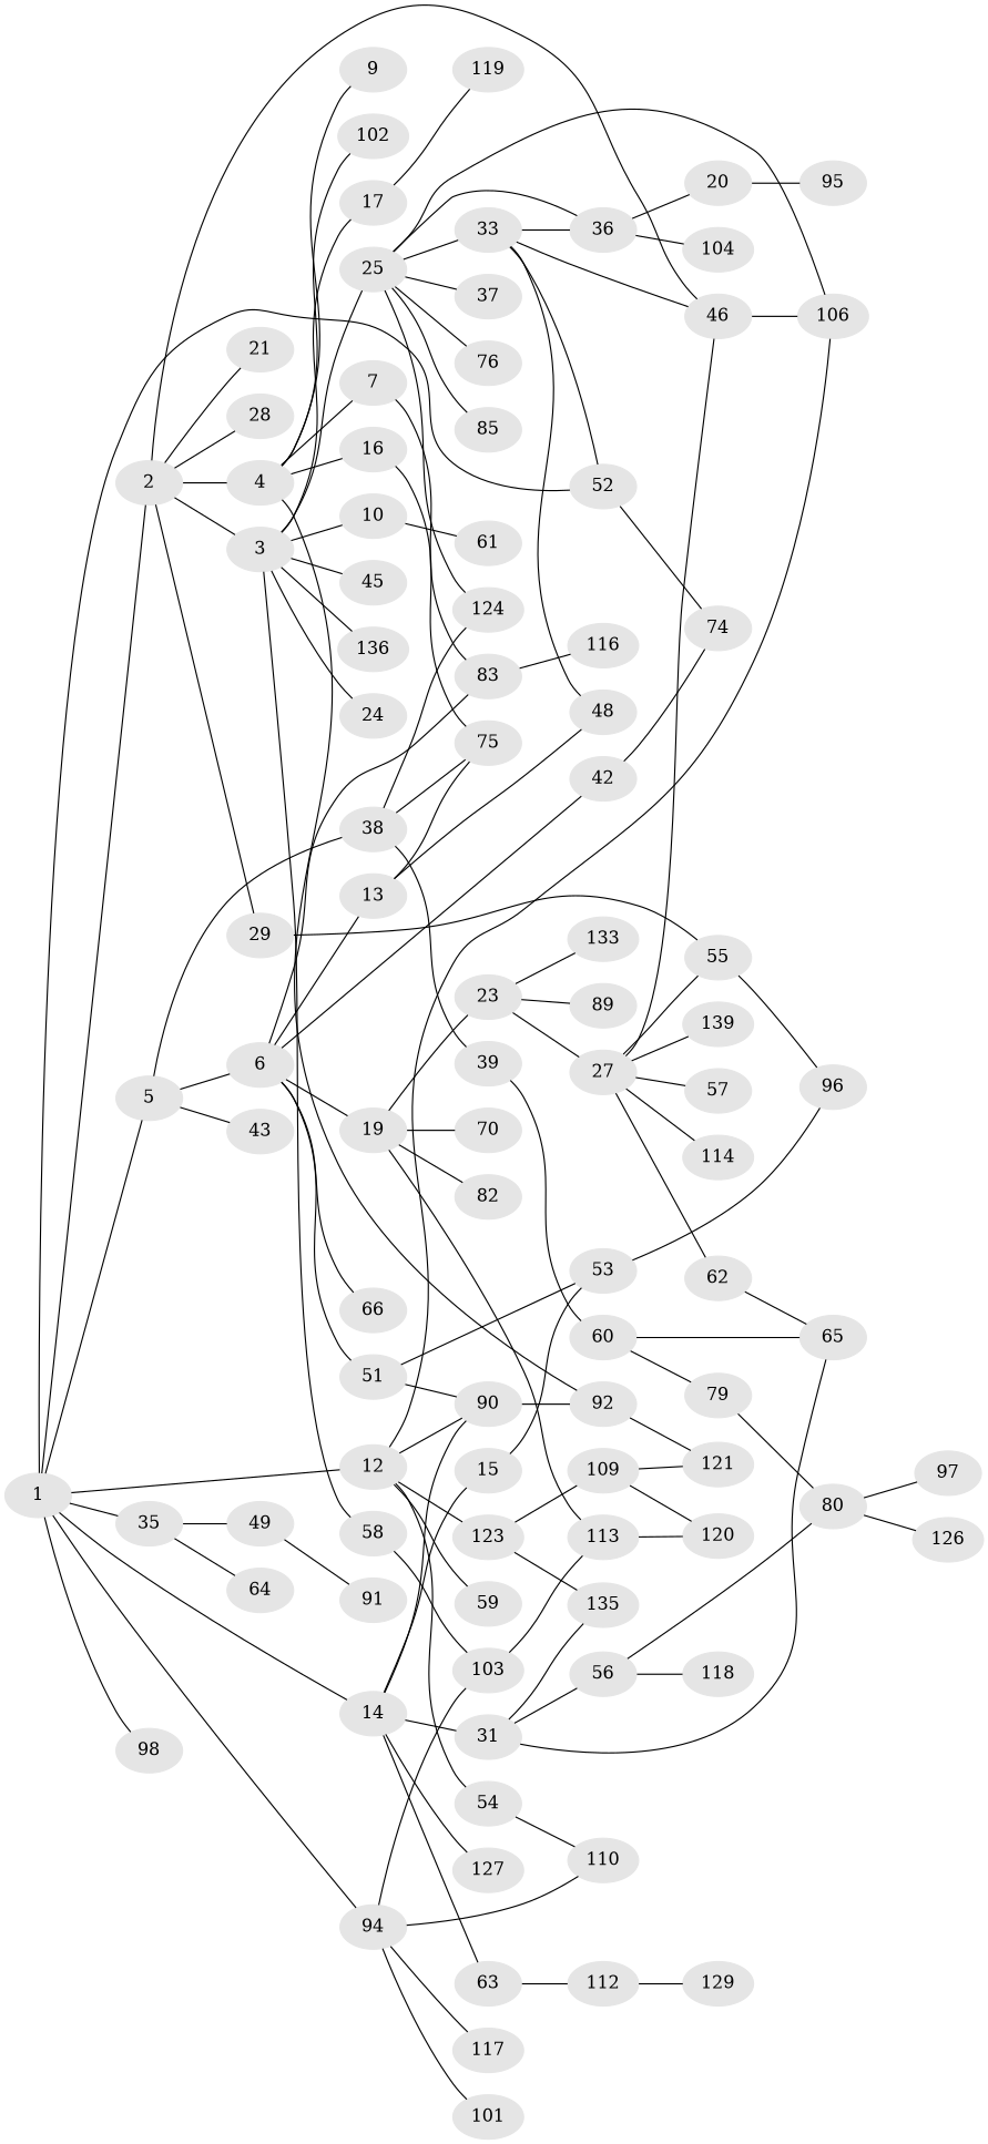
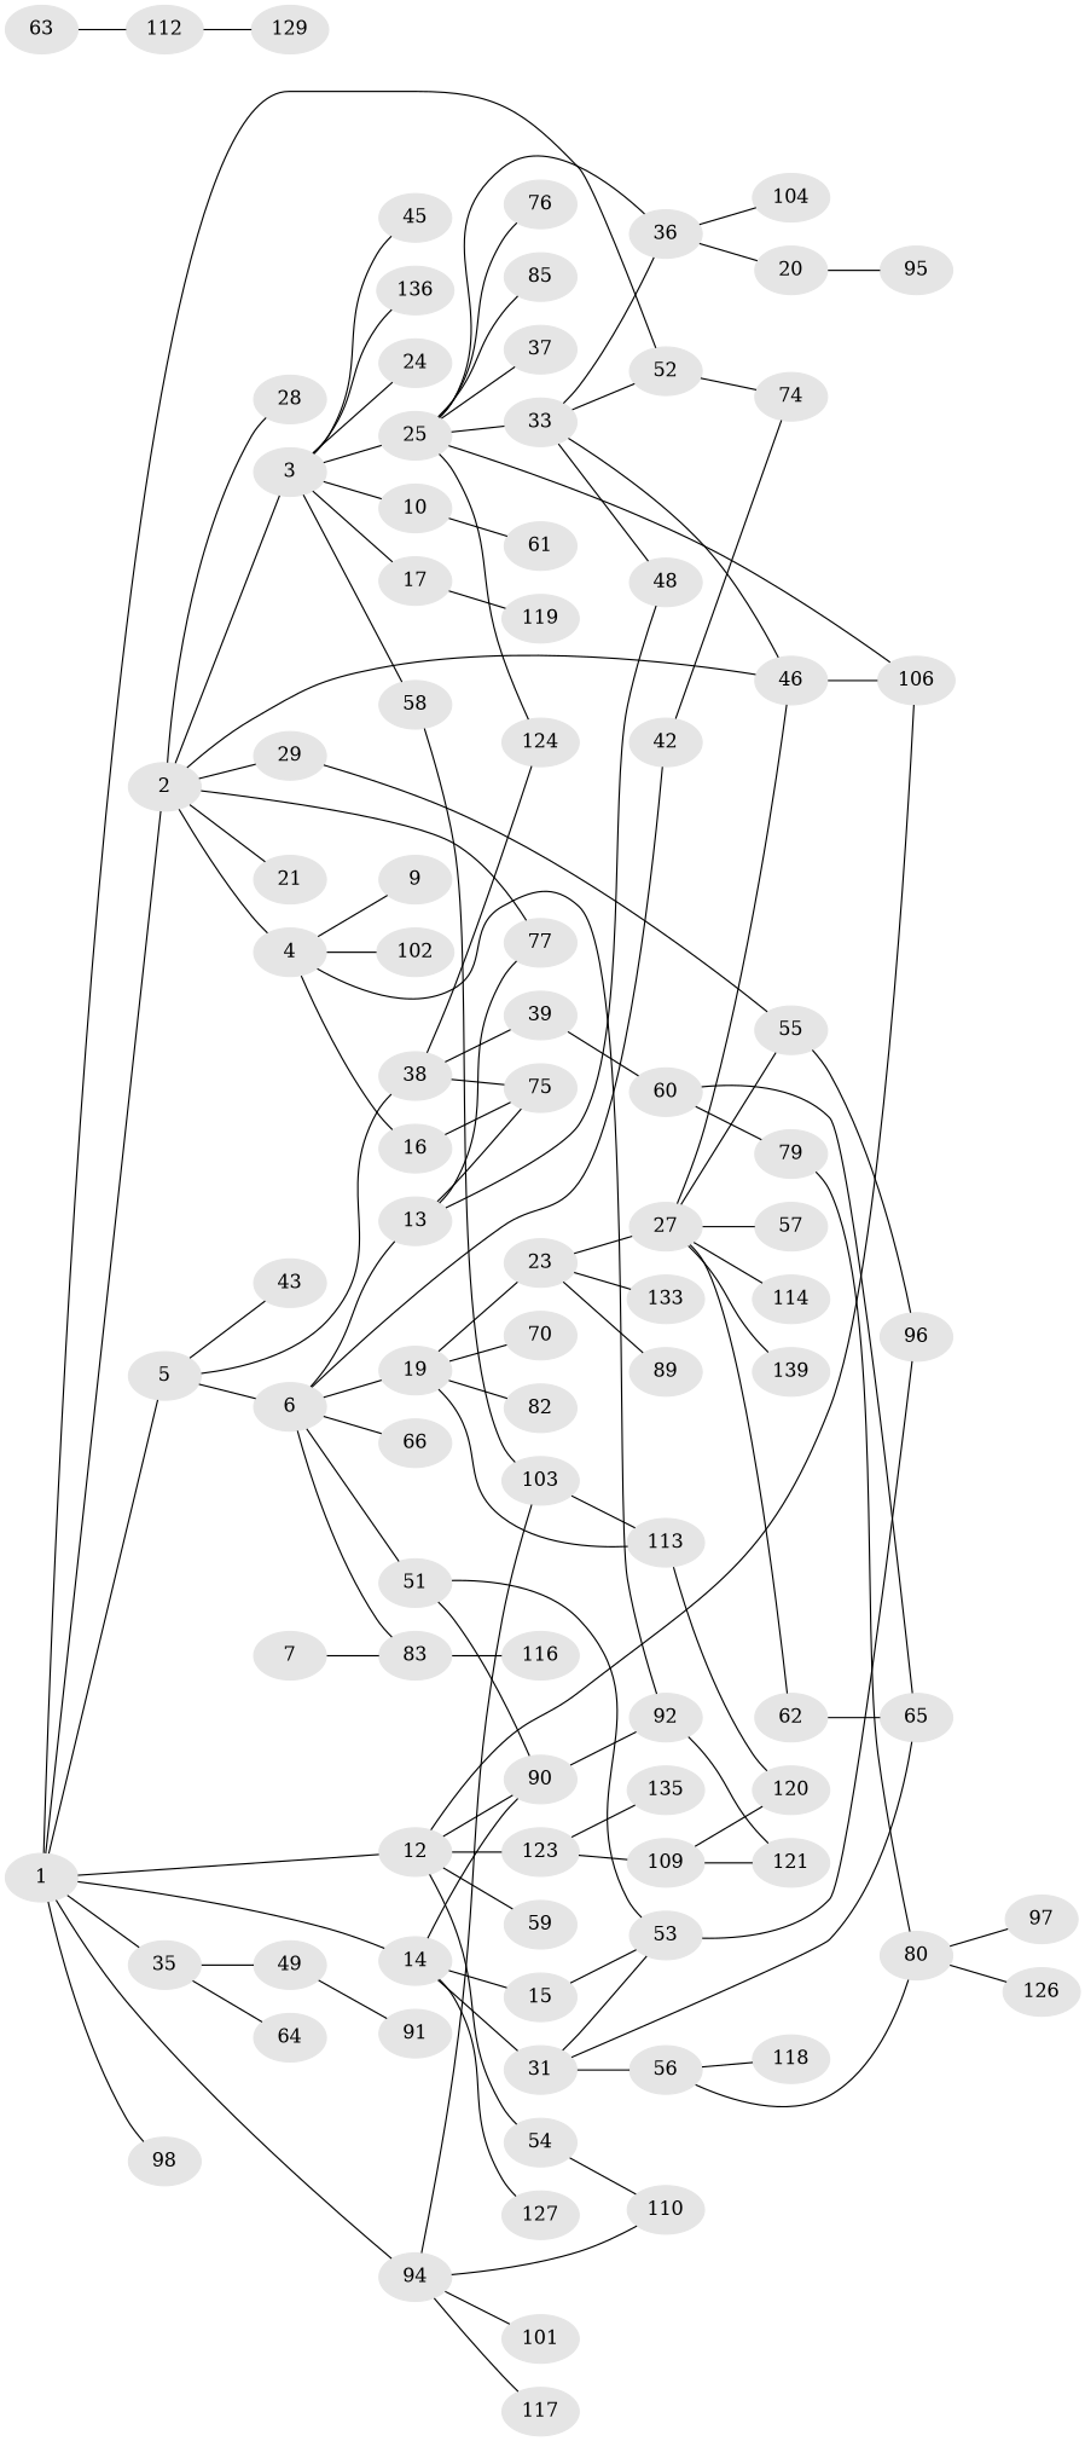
  graph {
    rankdir=LR
    node [color=gray90 style=filled]
    1 [super="+34"]
    2 [super="+138"]
    5 [super="+8"]
    12 [super="+18"]
    14 [super="+30"]
    35 [super="+86"]
    52
    94 [super="+99"]
    98
    3 [super="+20"]
    4 [super="+41"]
    21 [super="+26"]
    28
    29
    46 [super="+47"]
+   77 [super="+115"]
    6 [super="+11"]
    38 [super="+78"]
    43
    54
    59
    90 [super="+131"]
    106
    123 [super="+130"]
    15
    31 [super="+71"]
    63
    127
    49 [super="+68"]
    64 [super="+88"]
    74
    110
    103 [super="+134"]
    101
    117
    10 [super="+128"]
    17
    24
    25 [super="+32"]
    45
    58 [super="+108"]
    136
    7
    9
    16 [super="+93"]
    92
    102
    55
    61
    119
    33 [super="+111"]
    36
    37
    76
    85
    124
    83
    75
    121
    13 [super="+44"]
    19 [super="+22"]
    42 [super="+87"]
    51
    66
    39 [super="+100"]
    48 [super="+84"]
    70 [super="+81"]
    23 [super="+67"]
    82
    113
    53 [super="+73"]
    116
    109 [super="+125"]
    135
    56 [super="+69"]
    65 [super="+107"]
    112
    96 [super="+132"]
    27 [super="+50"]
    89
    133
    120
    57
    62 [super="+72"]
    114
    139
    n87 [label=20]
    104
    80 [super="+122"]
    118
    91
    95 [super="+105"]
    60 [super="+137"]
    79
    97
    126
    129
    1 -- 2
    1 -- 5
    1 -- 12
    1 -- 14
    1 -- 35
    1 -- 52
    1 -- 94
    1 -- 98
    2 -- 3
    2 -- 4
    2 -- 21
    2 -- 28
    2 -- 29
    2 -- 46
+   2 -- 77
    5 -- 6
    5 -- 38
    5 -- 43
    12 -- 54
    12 -- 59
    12 -- 90
    12 -- 106
    12 -- 123
    14 -- 90
    14 -- 15
    14 -- 31
-   14 -- 63
    14 -- 127
    35 -- 49
    35 -- 64
    52 -- 74
    94 -- 110
    94 -- 103
    94 -- 101
    94 -- 117
    3 -- 10
    3 -- 17
    3 -- 24
    3 -- 25 [weight=2]
    3 -- 45
    3 -- 58
    3 -- 136
-   4 -- 7
    4 -- 9
    4 -- 16
    4 -- 92
    4 -- 102
    29 -- 55
    46 -- 106
    6 -- 83
    6 -- 13
    6 -- 19
    6 -- 42
    6 -- 51
    6 -- 66
    38 -- 124
    38 -- 75
    38 -- 39
    54 -- 110
    90 -- 92
    123 -- 109
    123 -- 135
    15 -- 53
-   31 -- 135
+   31 -- 53
    31 -- 56
    31 -- 65
    63 -- 112
    49 -- 91
    103 -- 113
    10 -- 61
    17 -- 119
    25 -- 106
    25 -- 33
    25 -- 36
    25 -- 37
    25 -- 76
    25 -- 85
    25 -- 124
    58 -- 103
    7 -- 83
    16 -- 75
    92 -- 121
    55 -- 96
    33 -- 52
    33 -- 46
    33 -- 36
    33 -- 48
    36 -- n87
    36 -- 104
    83 -- 116
+   13 -- 77
    13 -- 75
    13 -- 48
    19 -- 70
    19 -- 23
    19 -- 82
    19 -- 113
    42 -- 74
    51 -- 90
    51 -- 53
    39 -- 60
    23 -- 27
    23 -- 89
    23 -- 133
    113 -- 120
    53 -- 96
    109 -- 121
    109 -- 120
    56 -- 80
    56 -- 118
    112 -- 129
    27 -- 46
    27 -- 55
    27 -- 57
    27 -- 62
    27 -- 114
    27 -- 139
    62 -- 65
    n87 -- 95
    80 -- 97
    80 -- 126
    60 -- 65
    60 -- 79
    79 -- 80
  }
